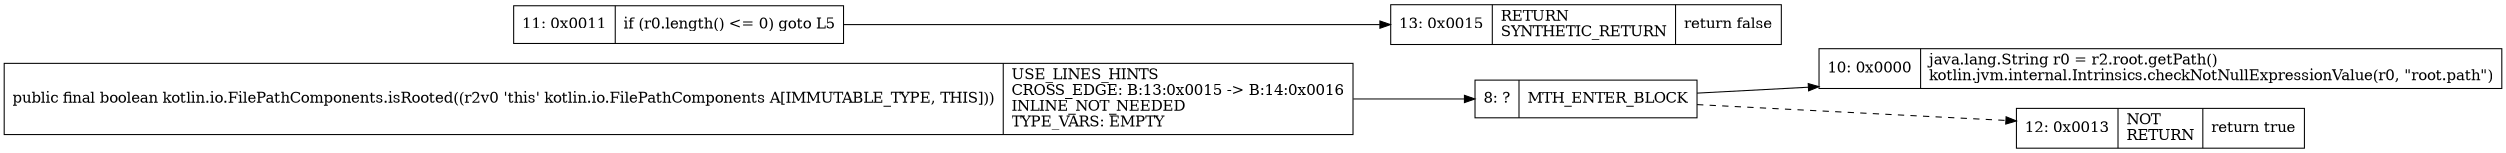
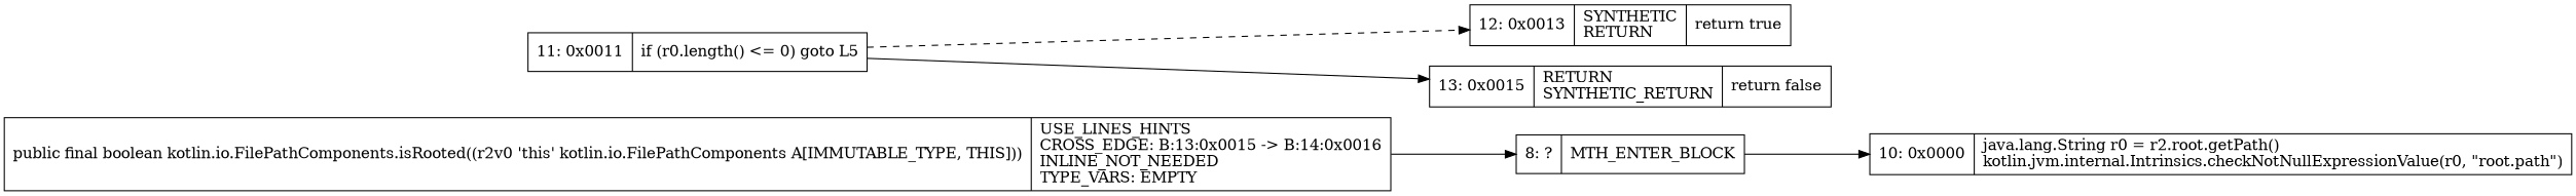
  digraph {
    rankdir=LR
    node [shape=record]
    n1 [label="{8\:\ ?|MTH_ENTER_BLOCK\l}"]
    n2 [label="{10\:\ 0x0000|java.lang.String r0 = r2.root.getPath()\lkotlin.jvm.internal.Intrinsics.checkNotNullExpressionValue(r0, \"root.path\")\l}"]
    n3 [label="{11\:\ 0x0011|if (r0.length() \<= 0) goto L5\l}"]
-   n4 [label="{12\:\ 0x0013|NOT\lRETURN\l|return true\l}"]
+   n4 [label="{12\:\ 0x0013|SYNTHETIC\lRETURN\l|return true\l}"]
    n5 [label="{13\:\ 0x0015|RETURN\lSYNTHETIC_RETURN\l|return false\l}"]
    n6 [label="{public final boolean kotlin.io.FilePathComponents.isRooted((r2v0 'this' kotlin.io.FilePathComponents A[IMMUTABLE_TYPE, THIS]))  | USE_LINES_HINTS\lCROSS_EDGE: B:13:0x0015 \-\> B:14:0x0016\lINLINE_NOT_NEEDED\lTYPE_VARS: EMPTY\l}"]
    n1 -> n2
-   n1 -> n4 [style=dashed]
+   n3 -> n4 [style=dashed]
    n3 -> n5
    n6 -> n1
  }
